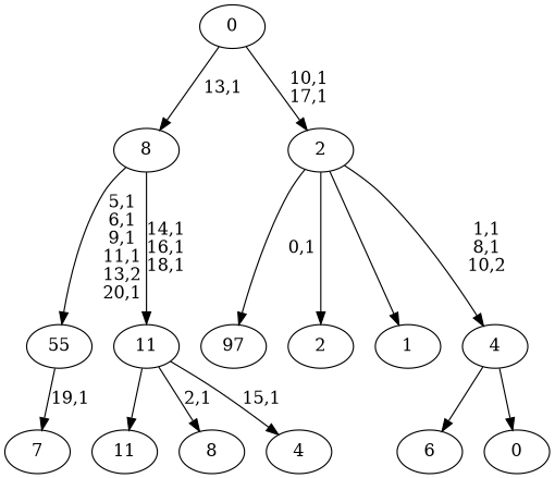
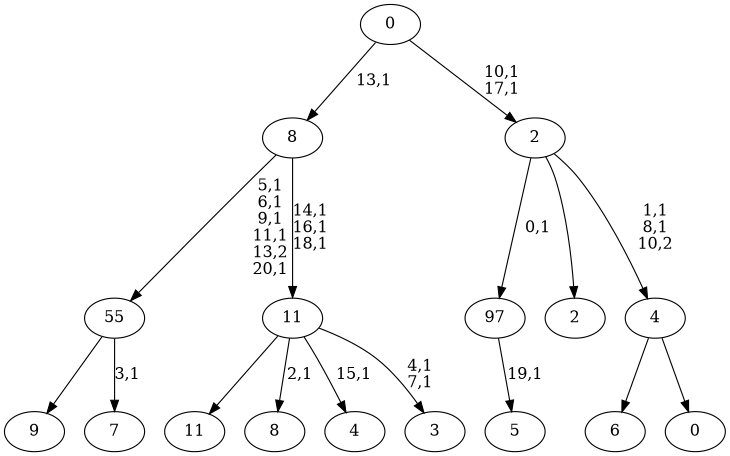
  digraph {
    n1 [label=11]
+   n2 [label=9]
    n3 [label=8]
    n4 [label=7]
    n5 [label=55]
    n6 [label=6]
+   n7 [label=5]
    n8 [label=97]
    n9 [label=4]
+   n10 [label=3]
    11
    8
    n13 [label=2]
-   n14 [label=1]
    n15 [label=0]
    4
    2
    0
-   n5 -> n4 [label="19,1"]
+   n5 -> n2
+   n5 -> n4 [label="3,1"]
+   n8 -> n7 [label="19,1"]
    11 -> n1
    11 -> n3 [label="2,1"]
    11 -> n9 [label="15,1"]
+   11 -> n10 [label="4,1\n7,1"]
    8 -> n5 [label="5,1\n6,1\n9,1\n11,1\n13,2\n20,1"]
    8 -> 11 [label="14,1\n16,1\n18,1"]
    4 -> n6
    4 -> n15
    2 -> n8 [label="0,1"]
    2 -> n13
-   2 -> n14
    2 -> 4 [label="1,1\n8,1\n10,2"]
    0 -> 8 [label="13,1"]
    0 -> 2 [label="10,1\n17,1"]
  }
